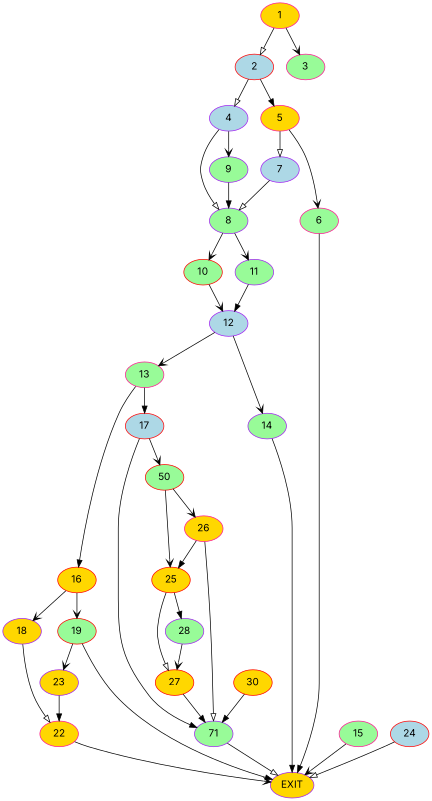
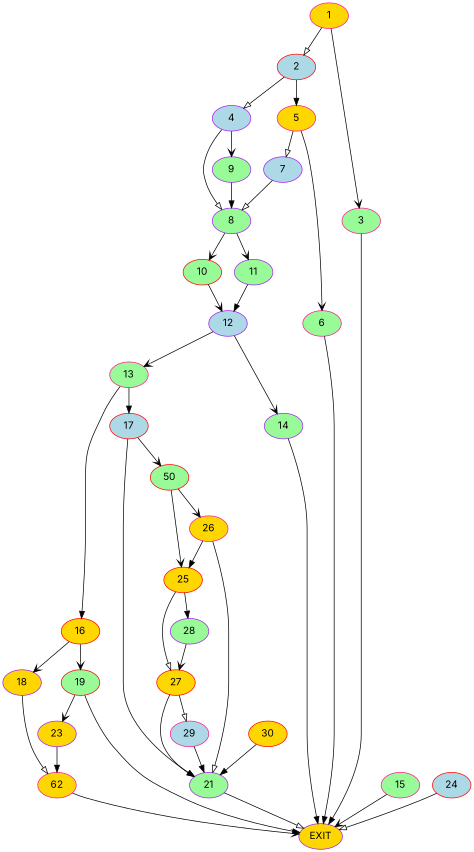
  digraph {
    fontname=Inter
    node [color=purple fillcolor=palegreen fontname=Inter style=filled]
    edge [arrowhead=vee fontname=Inter]
    1 [color=deeppink fillcolor=gold]
    2 [color=red fillcolor=lightblue]
    3 [color=deeppink]
    n4 [fillcolor=gold label=EXIT]
    15 [color=deeppink]
    30 [color=red fillcolor=gold]
-   21 [label=71]
+   21
    4 [fillcolor=lightblue]
    5 [color=deeppink fillcolor=gold]
    8
    9
    6 [color=deeppink]
    7 [fillcolor=lightblue]
    10 [color=red]
    11
    12 [fillcolor=lightblue]
    13 [color=deeppink]
    14
    16 [color=red fillcolor=gold]
    17 [color=red fillcolor=lightblue]
    18 [fillcolor=gold]
    19 [color=red]
    n23 [color=red label=50]
-   22 [color=deeppink fillcolor=gold]
+   22 [color=deeppink fillcolor=gold label=62]
    23 [fillcolor=gold]
    25 [color=red fillcolor=gold]
    26 [color=deeppink fillcolor=gold]
    24 [color=red fillcolor=lightblue]
    27 [color=red fillcolor=gold]
    28
+   29 [color=deeppink fillcolor=lightblue]
    1 -> 2 [arrowhead=onormal]
    1 -> 3
    2 -> 4 [arrowhead=onormal]
    2 -> 5 [arrowhead=normal]
+   3 -> n4 [arrowhead=normal]
    15 -> n4
    30 -> 21 [arrowhead=normal]
    21 -> n4 [arrowhead=onormal]
    4 -> 8 [arrowhead=onormal]
    4 -> 9
    5 -> 6
    5 -> 7 [arrowhead=onormal]
    8 -> 10
    8 -> 11
    9 -> 8 [arrowhead=normal]
    6 -> n4 [arrowhead=normal]
    7 -> 8 [arrowhead=onormal]
    10 -> 12
    11 -> 12 [arrowhead=normal]
    12 -> 13
    12 -> 14
    13 -> 16 [arrowhead=normal]
    13 -> 17 [arrowhead=normal]
    14 -> n4 [arrowhead=normal]
    16 -> 18
    16 -> 19
    17 -> 21 [arrowhead=normal]
    17 -> n23
    18 -> 22 [arrowhead=onormal]
    19 -> n4 [arrowhead=normal]
    19 -> 23
    n23 -> 25
    n23 -> 26
    22 -> n4
    23 -> 22 [arrowhead=normal]
    25 -> 27 [arrowhead=onormal]
    25 -> 28 [arrowhead=normal]
    26 -> 21 [arrowhead=onormal]
    26 -> 25 [arrowhead=normal]
    24 -> n4 [arrowhead=onormal]
    27 -> 21 [arrowhead=normal]
+   27 -> 29 [arrowhead=onormal]
    28 -> 27
+   29 -> 21 [arrowhead=normal]
  }
